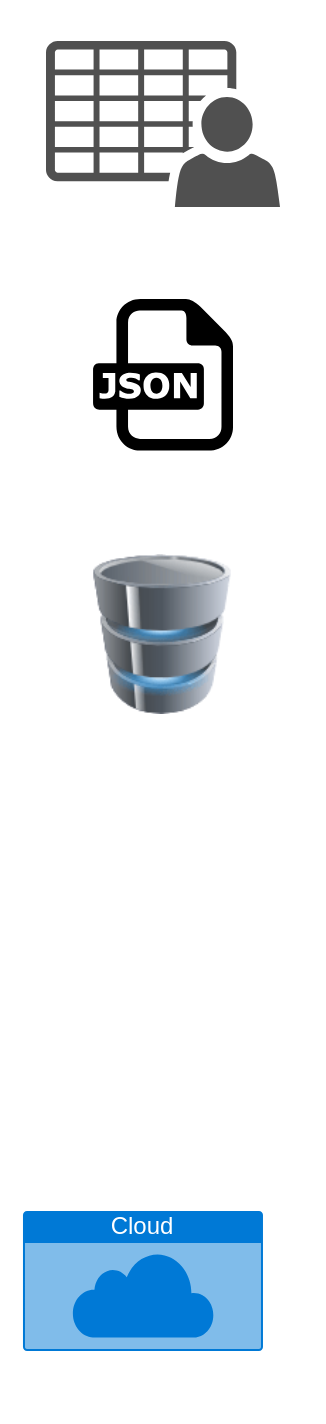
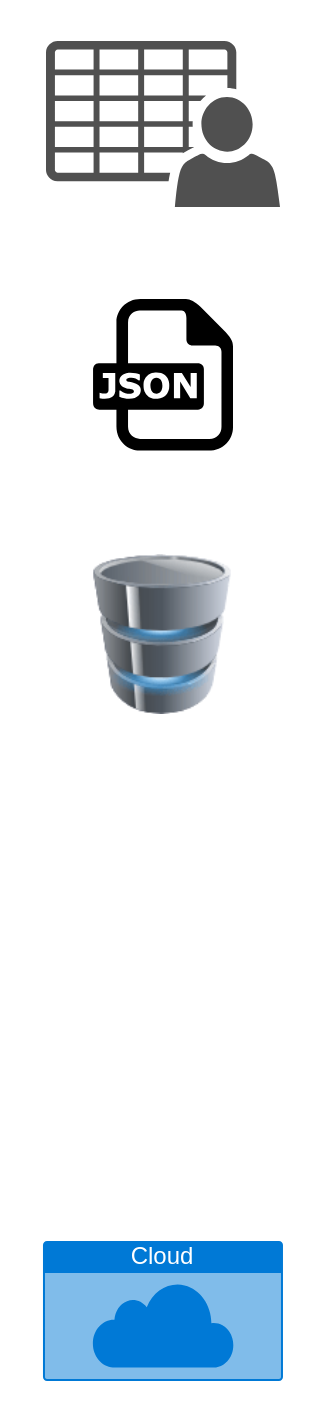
  <mxCell id="0" />
  <mxCell id="1" parent="0" />
  <mxCell id="2" value="" style="sketch=0;pointerEvents=1;shadow=0;dashed=0;html=1;strokeColor=none;fillColor=#505050;labelPosition=center;verticalLabelPosition=bottom;verticalAlign=top;outlineConnect=0;align=center;shape=mxgraph.office.users.csv_file;" vertex="1" parent="1"><mxGeometry x="22.5" y="20" width="117" height="83" as="geometry" /></mxCell>
  <mxCell id="3" value="" style="dashed=0;outlineConnect=0;html=1;align=center;labelPosition=center;verticalLabelPosition=bottom;verticalAlign=top;shape=mxgraph.weblogos.json" vertex="1" parent="1"><mxGeometry x="46" y="149" width="70" height="75.8" as="geometry" /></mxCell>
  <mxCell id="4" value="" style="image;html=1;image=img/lib/clip_art/computers/Database_128x128.png" vertex="1" parent="1"><mxGeometry x="41" y="277" width="80" height="80" as="geometry" /></mxCell>
  <mxCell id="5" value="" style="shape=image;verticalLabelPosition=bottom;labelBackgroundColor=default;verticalAlign=top;aspect=fixed;imageAspect=0;image=https://www.svgrepo.com/show/106090/xml.svg;" vertex="1" parent="1"><mxGeometry x="26.07" y="435" width="109.85" height="109.85" as="geometry" /></mxCell>
- <mxCell id="6" value="Cloud" style="html=1;whiteSpace=wrap;strokeColor=none;fillColor=#0079D6;labelPosition=center;verticalLabelPosition=middle;verticalAlign=top;align=center;fontSize=12;outlineConnect=0;spacingTop=-6;fontColor=#FFFFFF;sketch=0;shape=mxgraph.sitemap.cloud;" vertex="1" parent="1"><mxGeometry x="10.99" y="605" width="120" height="70" as="geometry" /></mxCell>
+ <mxCell id="6" value="Cloud" style="html=1;whiteSpace=wrap;strokeColor=none;fillColor=#0079D6;labelPosition=center;verticalLabelPosition=middle;verticalAlign=top;align=center;fontSize=12;outlineConnect=0;spacingTop=-6;fontColor=#FFFFFF;sketch=0;shape=mxgraph.sitemap.cloud;" vertex="1" parent="1"><mxGeometry x="20.99" y="620" width="120" height="70" as="geometry" /></mxCell>
